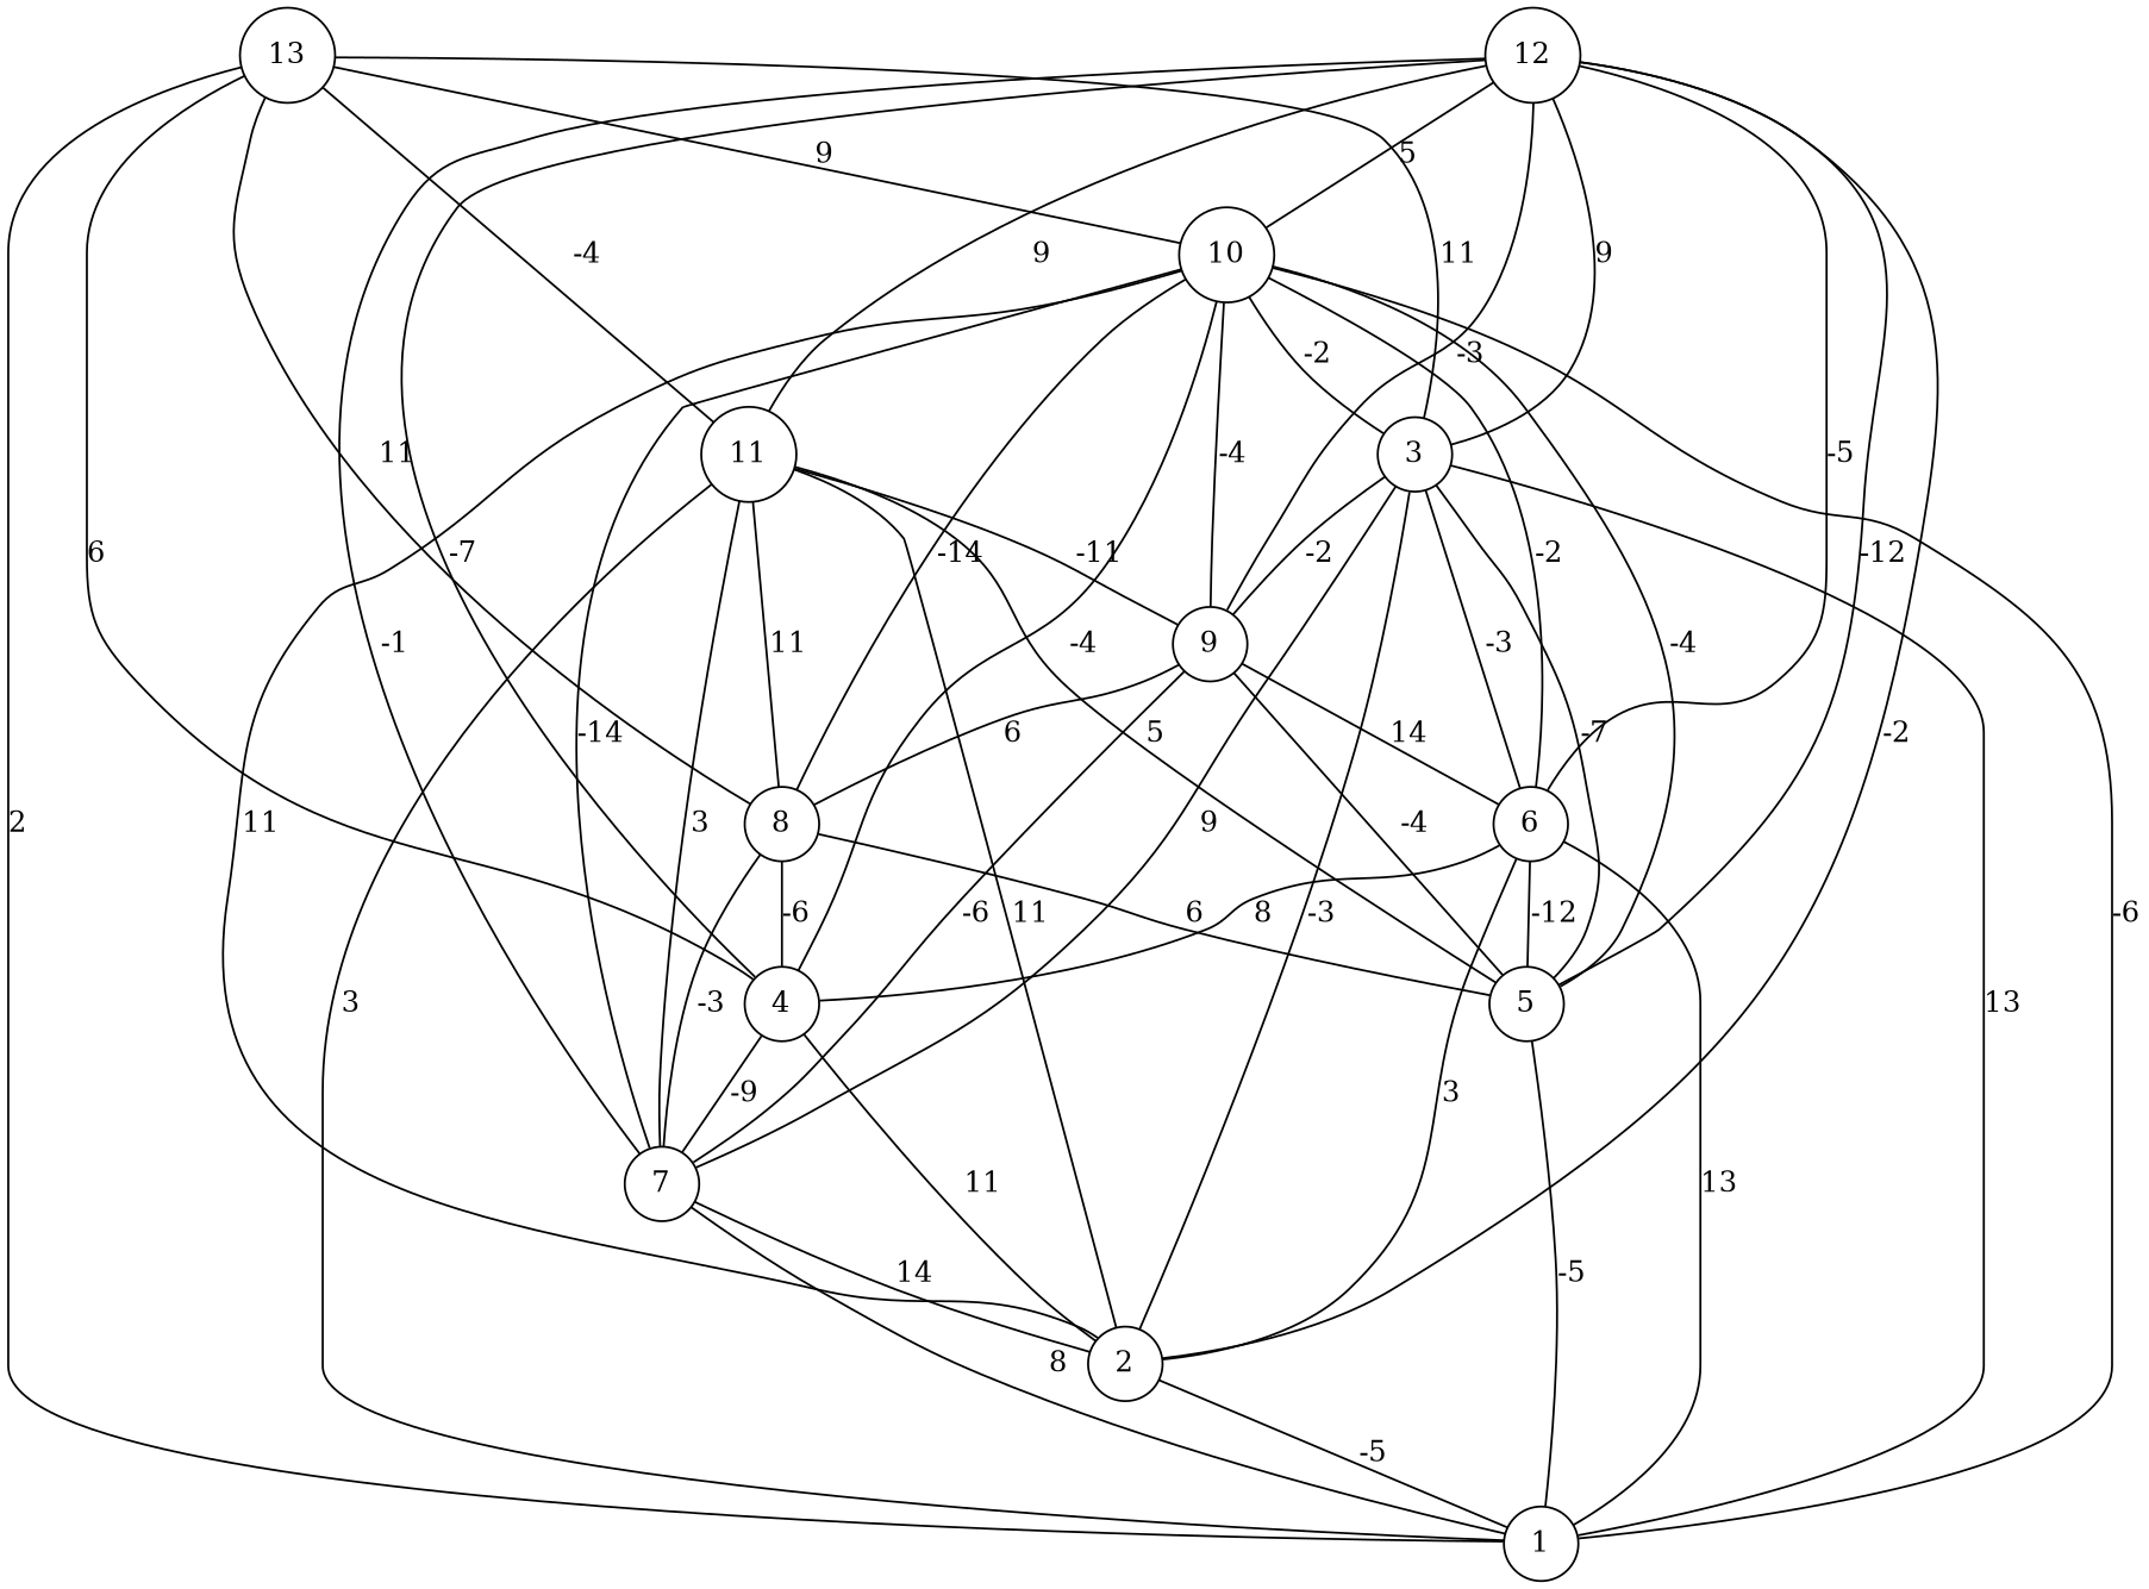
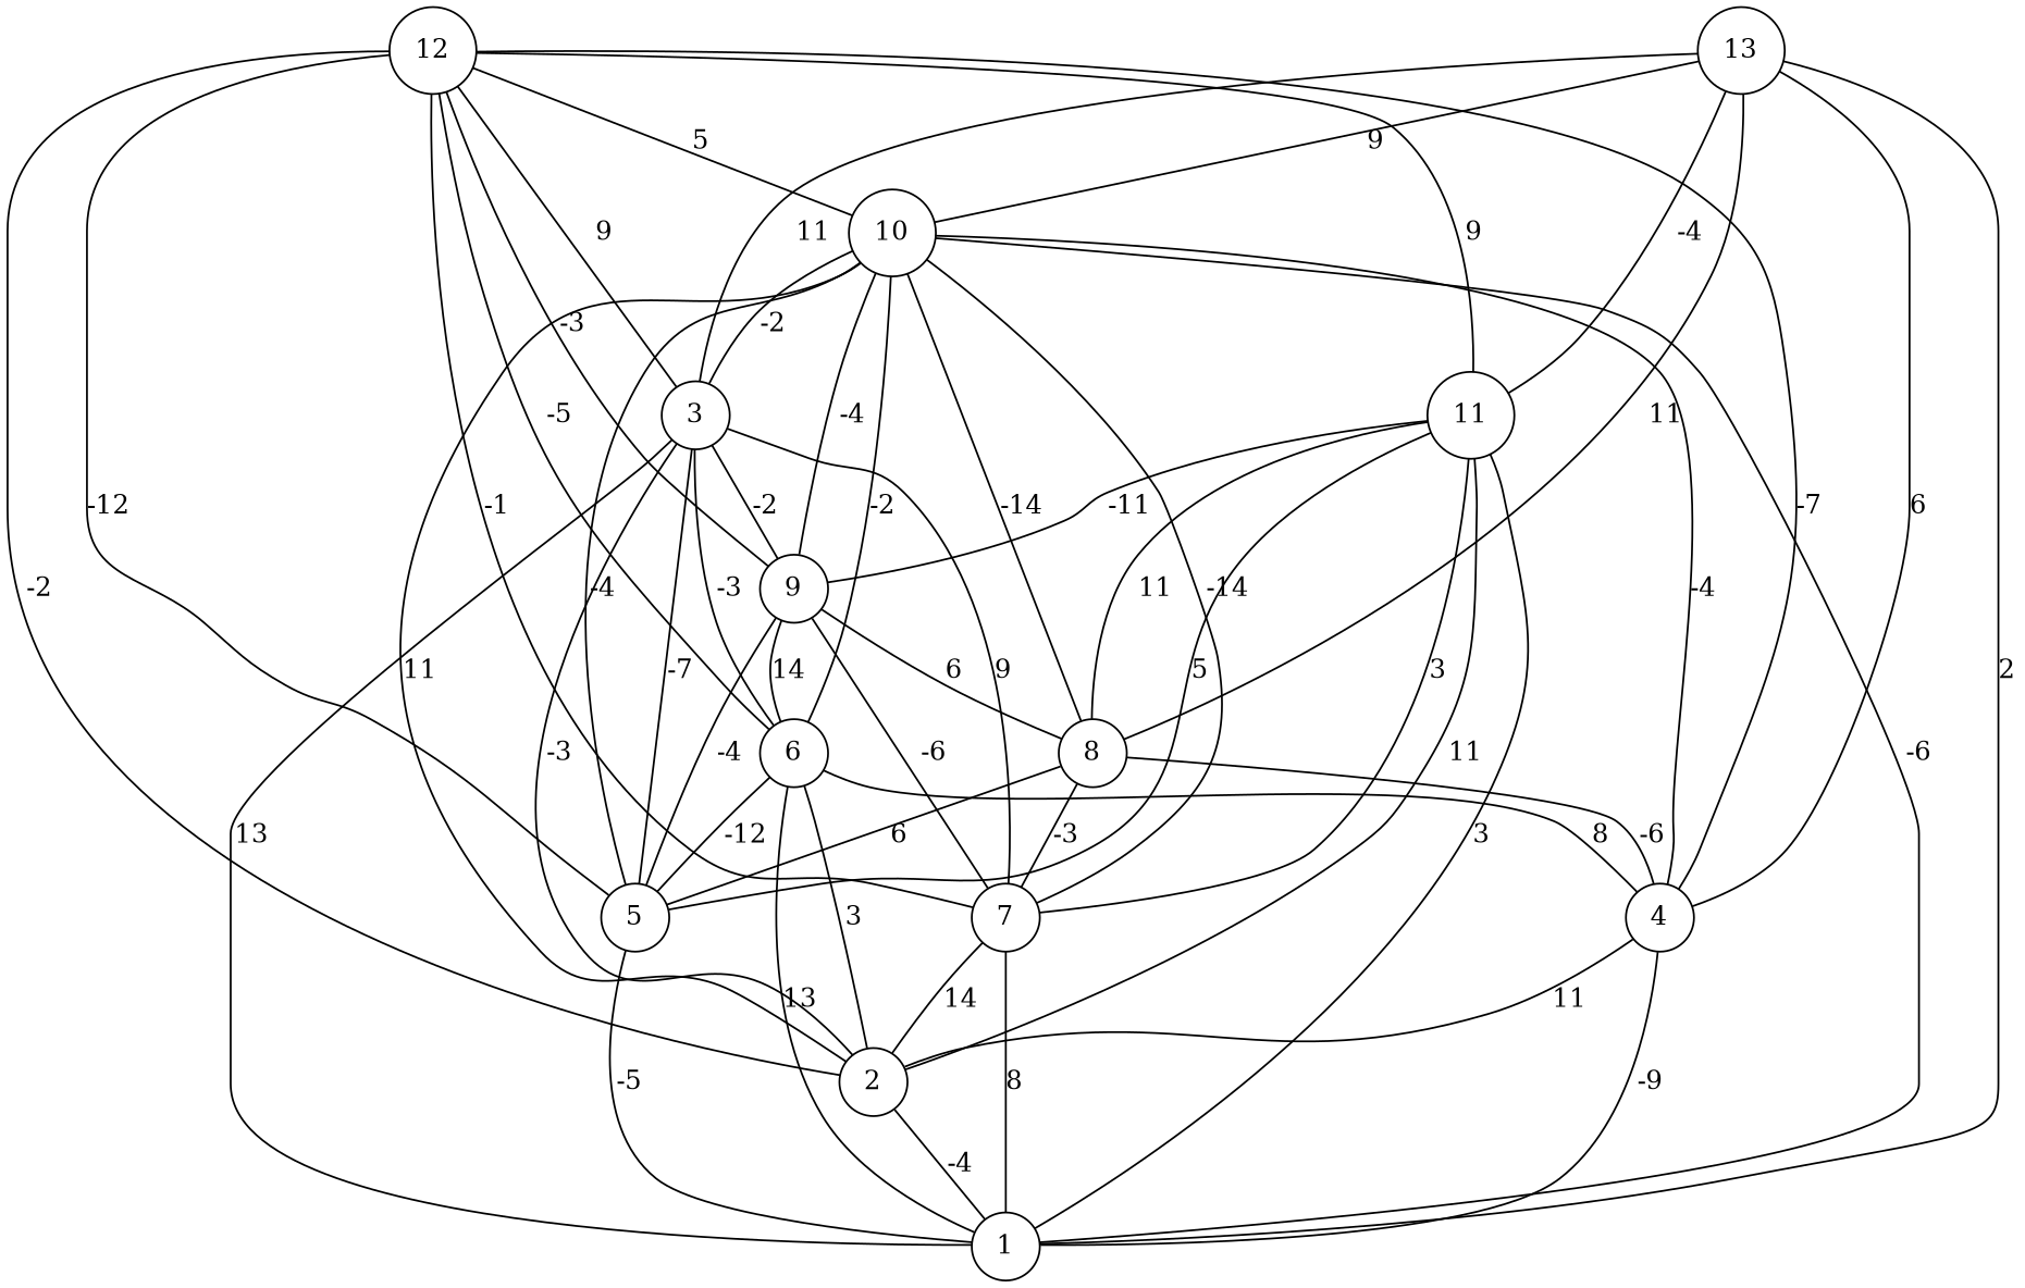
  graph {
    fontname="Helvetica,Arial,sans-serif"
    node [shape=circle]
    13
    1
    3
    4
    8
    10
    11
    9
    2
    5
    7
    6
    12
    13 -- 1 [label=2]
    13 -- 3 [label=11]
    13 -- 4 [label=6]
    13 -- 8 [label=11]
    13 -- 10 [label=9]
    13 -- 11 [label=-4]
    3 -- 1 [label=13]
    3 -- 9 [label=-2]
    3 -- 2 [label=-3]
-   4 -- 7 [label=-9]
+   4 -- 1 [label=-9]
    4 -- 2 [label=11]
    8 -- 4 [label=-6]
    8 -- 5 [label=6]
    8 -- 7 [label=-3]
    10 -- 1 [label=-6]
    10 -- 3 [label=-2]
    10 -- 4 [label=-4]
    10 -- 8 [label=-14]
    10 -- 9 [label=-4]
    10 -- 2 [label=11]
    10 -- 5 [label=-4]
    10 -- 7 [label=-14]
    10 -- 6 [label=-2]
    11 -- 1 [label=3]
    11 -- 8 [label=11]
    11 -- 9 [label=-11]
    11 -- 2 [label=11]
    11 -- 5 [label=5]
    11 -- 7 [label=3]
    9 -- 8 [label=6]
    9 -- 5 [label=-4]
    9 -- 7 [label=-6]
    9 -- 6 [label=14]
-   2 -- 1 [label=-5]
+   2 -- 1 [label=-4]
    5 -- 1 [label=-5]
    5 -- 3 [label=-7]
    7 -- 1 [label=8]
    7 -- 3 [label=9]
    7 -- 2 [label=14]
    6 -- 1 [label=13]
    6 -- 3 [label=-3]
    6 -- 4 [label=8]
    6 -- 2 [label=3]
    6 -- 5 [label=-12]
    12 -- 3 [label=9]
    12 -- 4 [label=-7]
    12 -- 10 [label=5]
    12 -- 11 [label=9]
    12 -- 9 [label=-3]
    12 -- 2 [label=-2]
    12 -- 5 [label=-12]
    12 -- 7 [label=-1]
    12 -- 6 [label=-5]
  }
